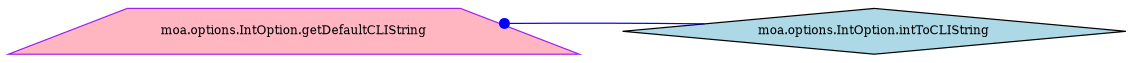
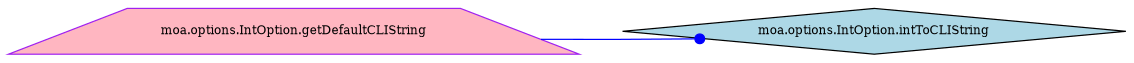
  digraph {
    rankdir=LR
    fontname="DejaVu Serif"
    node [fontname="DejaVu Serif" fontsize=10 style=filled]
    n1 [color=purple fillcolor=lightpink fontcolor=black height=0.2 label="moa.options.IntOption.getDefaultCLIString" shape=trapezium width=0.4]
    n2 [color=black fillcolor=lightblue height=0.2 label="moa.options.IntOption.intToCLIString" shape=diamond width=0.4]
-   n2 -> n1 [color=blue fontname="DejaVu Serif" fontsize=10 labelfontname=Helvetica labelfontsize=10 style=solid arrowhead=dot]
+   n1 -> n2 [color=blue fontname="DejaVu Serif" fontsize=10 labelfontname=Helvetica labelfontsize=10 style=solid arrowhead=dot]
  }
